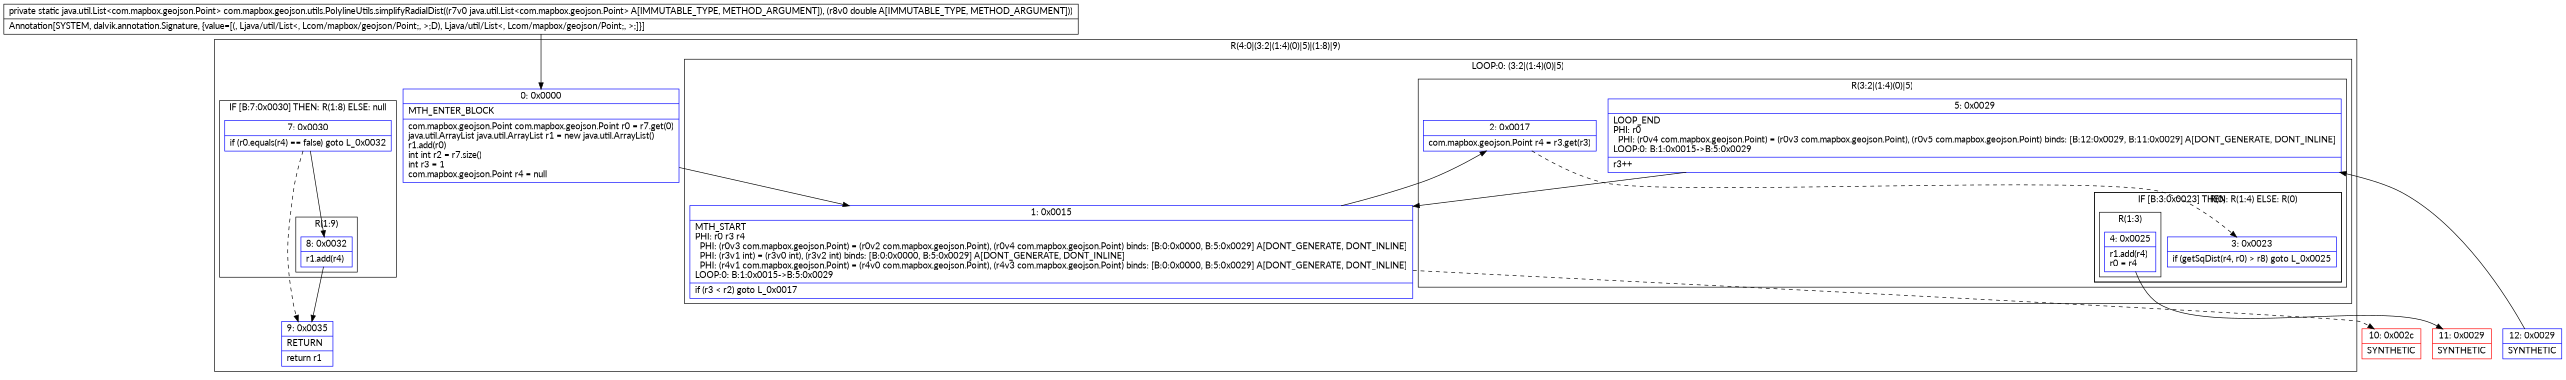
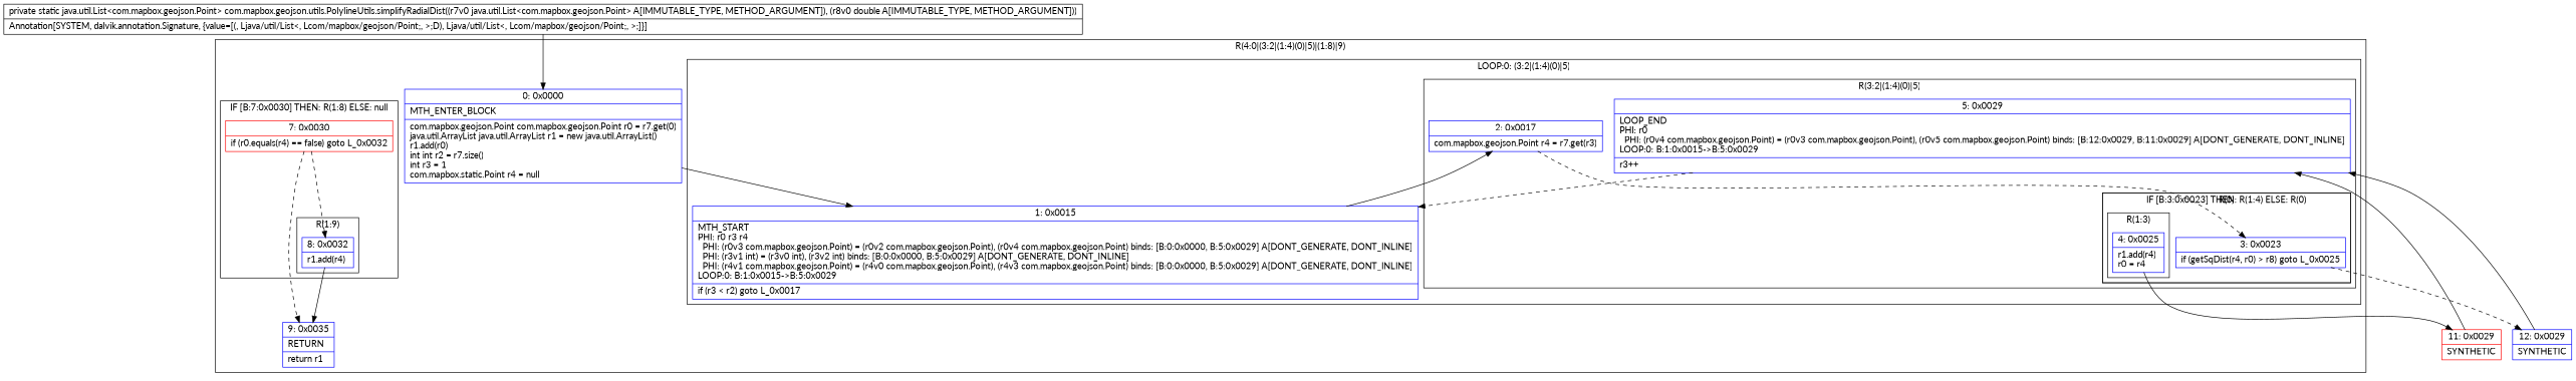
  digraph {
    fontname=Lato
    node [color=blue fontname=Lato shape=record]
    edge [fontname=Lato]
    n1 [label="{4\:\ 0x0025|r1.add(r4)\lr0 = r4\l}"]
    n2 [label="{3\:\ 0x0023|if (getSqDist(r4, r0) \> r8) goto L_0x0025\l}"]
-   n3 [label="{2\:\ 0x0017|com.mapbox.geojson.Point r4 = r3.get(r3)\l}"]
+   n3 [label="{2\:\ 0x0017|com.mapbox.geojson.Point r4 = r7.get(r3)\l}"]
    n4 [label="{5\:\ 0x0029|LOOP_END\lPHI: r0 \l  PHI: (r0v4 com.mapbox.geojson.Point) = (r0v3 com.mapbox.geojson.Point), (r0v5 com.mapbox.geojson.Point) binds: [B:12:0x0029, B:11:0x0029] A[DONT_GENERATE, DONT_INLINE]\lLOOP:0: B:1:0x0015\-\>B:5:0x0029\l|r3++\l}"]
    n5 [label="{1\:\ 0x0015|MTH_START\lPHI: r0 r3 r4 \l  PHI: (r0v3 com.mapbox.geojson.Point) = (r0v2 com.mapbox.geojson.Point), (r0v4 com.mapbox.geojson.Point) binds: [B:0:0x0000, B:5:0x0029] A[DONT_GENERATE, DONT_INLINE]\l  PHI: (r3v1 int) = (r3v0 int), (r3v2 int) binds: [B:0:0x0000, B:5:0x0029] A[DONT_GENERATE, DONT_INLINE]\l  PHI: (r4v1 com.mapbox.geojson.Point) = (r4v0 com.mapbox.geojson.Point), (r4v3 com.mapbox.geojson.Point) binds: [B:0:0x0000, B:5:0x0029] A[DONT_GENERATE, DONT_INLINE]\lLOOP:0: B:1:0x0015\-\>B:5:0x0029\l|if (r3 \< r2) goto L_0x0017\l}"]
    n6 [label="{8\:\ 0x0032|r1.add(r4)\l}"]
-   n7 [label="{7\:\ 0x0030|if (r0.equals(r4) == false) goto L_0x0032\l}"]
-   n8 [label="{0\:\ 0x0000|MTH_ENTER_BLOCK\l|com.mapbox.geojson.Point com.mapbox.geojson.Point r0 = r7.get(0)\ljava.util.ArrayList java.util.ArrayList r1 = new java.util.ArrayList()\lr1.add(r0)\lint int r2 = r7.size()\lint r3 = 1\lcom.mapbox.geojson.Point r4 = null\l}"]
+   n7 [color=red label="{7\:\ 0x0030|if (r0.equals(r4) == false) goto L_0x0032\l}"]
+   n8 [label="{0\:\ 0x0000|MTH_ENTER_BLOCK\l|com.mapbox.geojson.Point com.mapbox.geojson.Point r0 = r7.get(0)\ljava.util.ArrayList java.util.ArrayList r1 = new java.util.ArrayList()\lr1.add(r0)\lint int r2 = r7.size()\lint r3 = 1\lcom.mapbox.static.Point r4 = null\l}"]
    n9 [label="{9\:\ 0x0035|RETURN\l|return r1\l}"]
    n10 [color=red label="{11\:\ 0x0029|SYNTHETIC\l}"]
    n11 [label="{12\:\ 0x0029|SYNTHETIC\l}"]
-   n12 [color=red label="{10\:\ 0x002c|SYNTHETIC\l}"]
    n13 [label="{private static java.util.List\<com.mapbox.geojson.Point\> com.mapbox.geojson.utils.PolylineUtils.simplifyRadialDist((r7v0 java.util.List\<com.mapbox.geojson.Point\> A[IMMUTABLE_TYPE, METHOD_ARGUMENT]), (r8v0 double A[IMMUTABLE_TYPE, METHOD_ARGUMENT]))  | Annotation[SYSTEM, dalvik.annotation.Signature, \{value=[(, Ljava\/util\/List\<, Lcom\/mapbox\/geojson\/Point;, \>;D), Ljava\/util\/List\<, Lcom\/mapbox\/geojson\/Point;, \>;]\}]\l}" color=""]
    subgraph cluster_1 {
      label="R(4:0|(3:2|(1:4)(0)|5)|(1:8)|9)"
      n8
      n9
      subgraph cluster_2 {
        label="LOOP:0: (3:2|(1:4)(0)|5)"
        n5
        subgraph cluster_3 {
          label="R(3:2|(1:4)(0)|5)"
          n3
          n4
          subgraph cluster_4 {
            label="IF [B:3:0x0023] THEN: R(1:4) ELSE: R(0)"
            n2
            subgraph cluster_5 {
              label="R(1:3)"
              n1
            }
            subgraph cluster_6 {
              label="R(0)"
            }
          }
        }
      }
      subgraph cluster_7 {
        label="IF [B:7:0x0030] THEN: R(1:8) ELSE: null"
        n7
        subgraph cluster_8 {
          label="R(1:9)"
          n6
        }
      }
    }
    n1 -> n10
+   n2 -> n11 [style=dashed]
    n3 -> n2 [style=dashed]
-   n4 -> n5
+   n4 -> n5 [style=dashed]
    n5 -> n3
-   n5 -> n12 [style=dashed]
    n6 -> n9
-   n7 -> n6
+   n7 -> n6 [style=dashed]
    n7 -> n9 [style=dashed]
    n8 -> n5
+   n10 -> n4
    n11 -> n4
    n13 -> n8
  }
